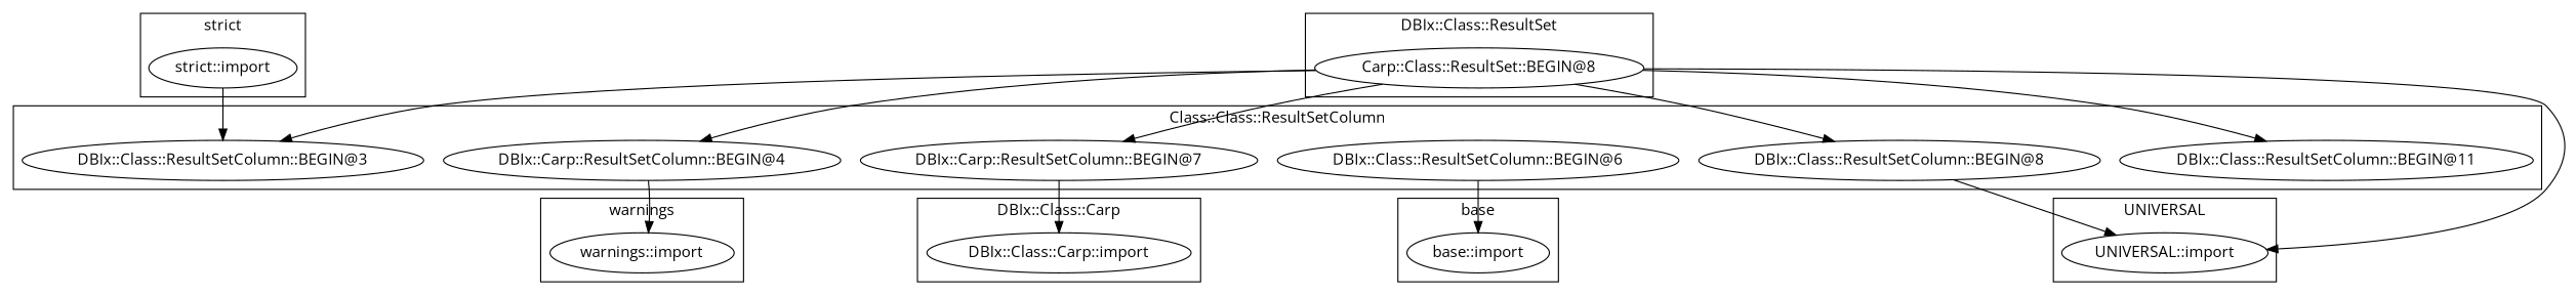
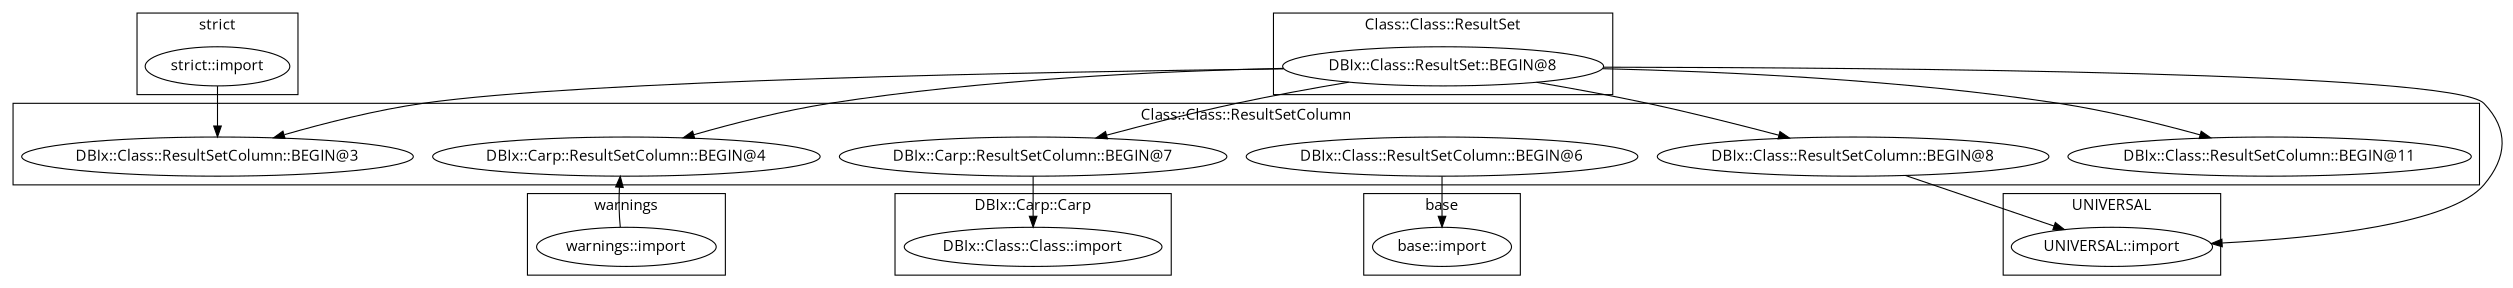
  digraph {
    fontname="Open Sans"
    node [fontname="Open Sans"]
    edge [fontname="Open Sans"]
    n1 [label="DBIx::Carp::ResultSetColumn::BEGIN@4"]
    n2 [label="DBIx::Carp::ResultSetColumn::BEGIN@7"]
    "DBIx::Class::ResultSetColumn::BEGIN@6"
    "DBIx::Class::ResultSetColumn::BEGIN@11"
    "DBIx::Class::ResultSetColumn::BEGIN@8"
    "DBIx::Class::ResultSetColumn::BEGIN@3"
-   "DBIx::Class::Carp::import"
-   "DBIx::Class::ResultSet::BEGIN@8" [label="Carp::Class::ResultSet::BEGIN@8"]
+   "DBIx::Class::Carp::import" [label="DBIx::Class::Class::import"]
+   "DBIx::Class::ResultSet::BEGIN@8"
    "UNIVERSAL::import"
    "warnings::import"
    "base::import"
    "strict::import"
    subgraph cluster_1 {
      label="Class::Class::ResultSetColumn"
      n1
      n2
      "DBIx::Class::ResultSetColumn::BEGIN@6"
      "DBIx::Class::ResultSetColumn::BEGIN@11"
      "DBIx::Class::ResultSetColumn::BEGIN@8"
      "DBIx::Class::ResultSetColumn::BEGIN@3"
    }
    subgraph cluster_2 {
-     label="DBIx::Class::Carp"
+     label="DBIx::Carp::Carp"
      "DBIx::Class::Carp::import"
    }
    subgraph cluster_3 {
-     label="DBIx::Class::ResultSet"
+     label="Class::Class::ResultSet"
      "DBIx::Class::ResultSet::BEGIN@8"
    }
    subgraph cluster_4 {
      label=UNIVERSAL
      "UNIVERSAL::import"
    }
    subgraph cluster_5 {
      label=warnings
      "warnings::import"
    }
    subgraph cluster_6 {
      label=base
      "base::import"
    }
    subgraph cluster_7 {
      label="strict"
      "strict::import"
    }
-   n1 -> "warnings::import"
+   "warnings::import" -> n1
    n2 -> "DBIx::Class::Carp::import"
    "DBIx::Class::ResultSetColumn::BEGIN@6" -> "base::import"
    "DBIx::Class::ResultSetColumn::BEGIN@8" -> "UNIVERSAL::import"
    "DBIx::Class::ResultSet::BEGIN@8" -> n1
    "DBIx::Class::ResultSet::BEGIN@8" -> n2
    "DBIx::Class::ResultSet::BEGIN@8" -> "DBIx::Class::ResultSetColumn::BEGIN@11"
    "DBIx::Class::ResultSet::BEGIN@8" -> "DBIx::Class::ResultSetColumn::BEGIN@8"
    "DBIx::Class::ResultSet::BEGIN@8" -> "DBIx::Class::ResultSetColumn::BEGIN@3"
    "DBIx::Class::ResultSet::BEGIN@8" -> "UNIVERSAL::import"
    "strict::import" -> "DBIx::Class::ResultSetColumn::BEGIN@3"
  }
